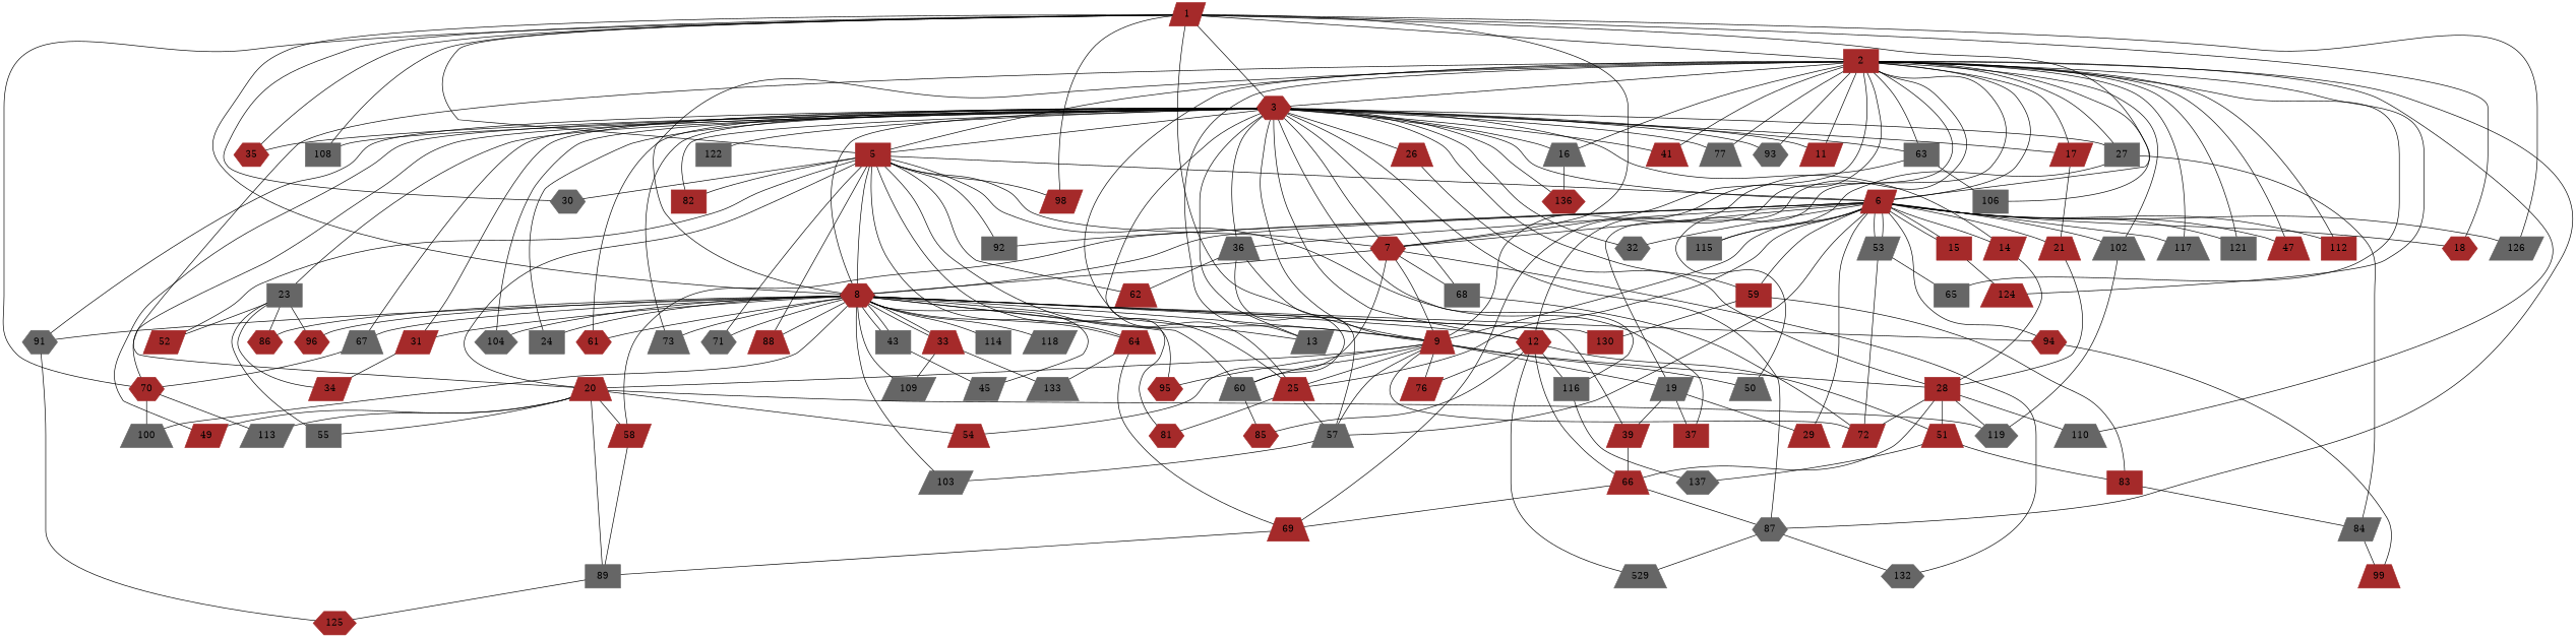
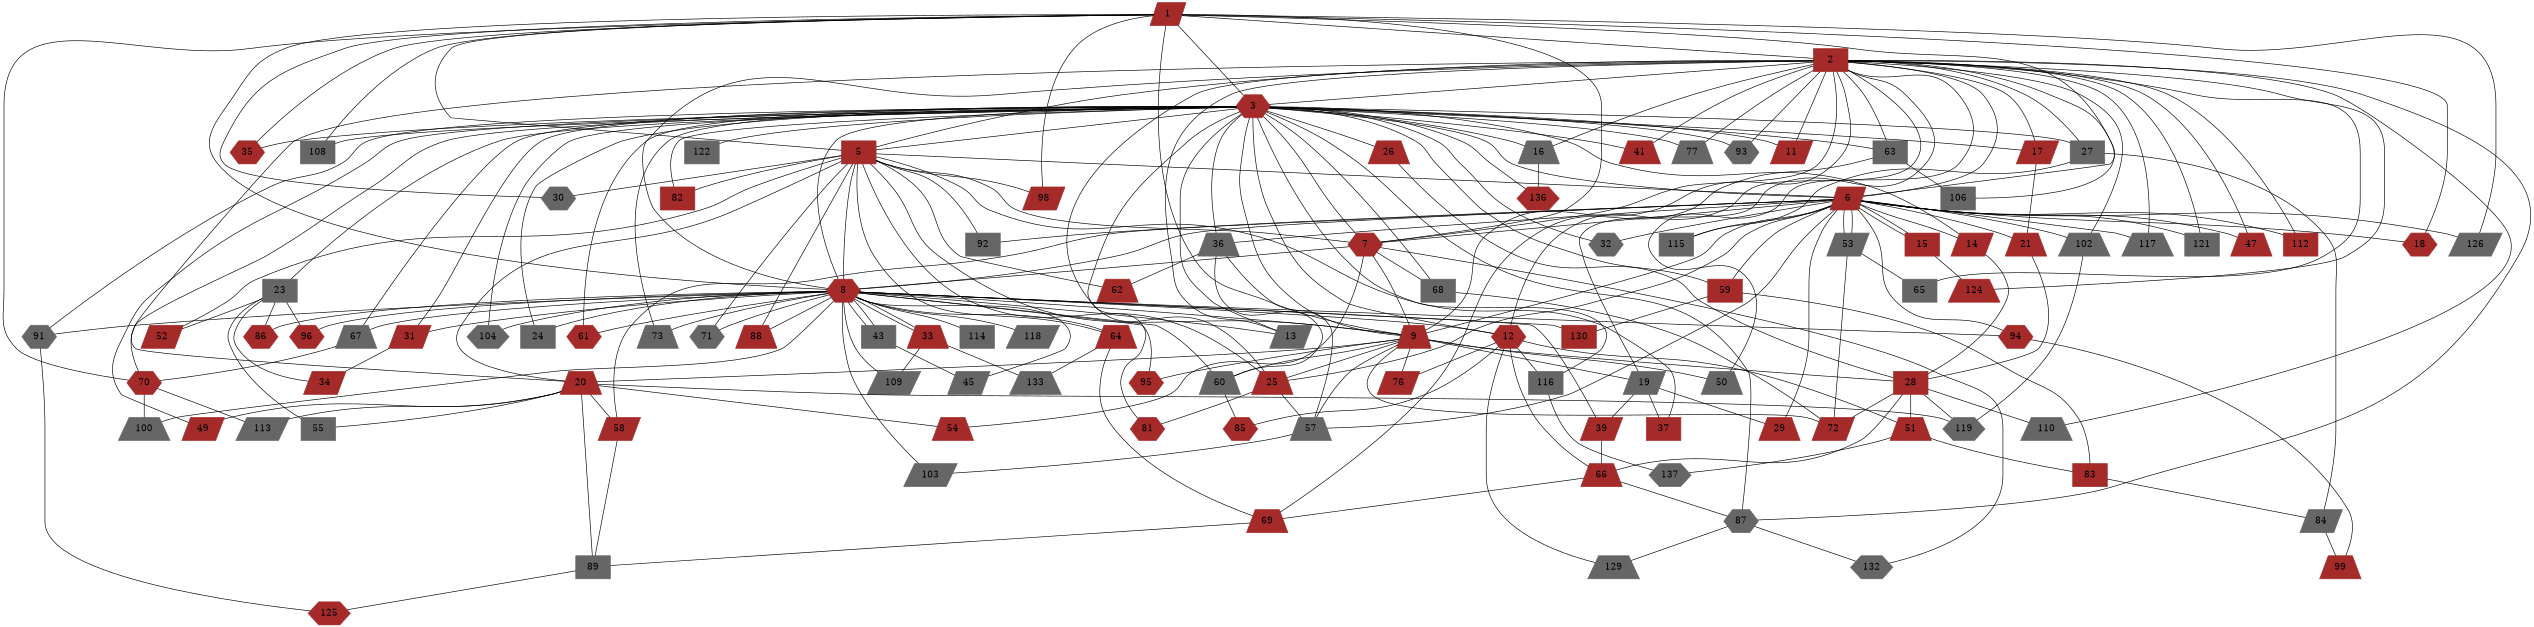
  graph {
    node [color=brown shape=trapezium style=filled]
    1 [shape=parallelogram super="+56"]
    2 [shape=box super="+10"]
    3 [shape=hexagon super="+4"]
    5 [shape=box super="+97"]
    6 [shape=parallelogram super="+105"]
    7 [shape=hexagon super="+22"]
    8 [shape=hexagon super="+44"]
    9 [super="+107"]
    18 [shape=hexagon]
    30 [color=gray40 shape=hexagon]
    35 [shape=hexagon]
    70 [shape=hexagon super="+128"]
    98 [shape=parallelogram]
    108 [color=gray40 shape=box]
    126 [color=gray40 shape=parallelogram]
    11 [shape=parallelogram]
    12 [shape=hexagon super="+38"]
    13 [color=gray40 shape=parallelogram super="+42"]
    16 [color=gray40 super="+46"]
    17 [shape=parallelogram]
    19 [color=gray40 shape=parallelogram super="+131"]
    20 [super="+40"]
    25 [super="+90"]
    27 [color=gray40 shape=box super="+120"]
    41
    47
    50 [color=gray40]
    63 [color=gray40 shape=box]
    65 [color=gray40 shape=box]
    77 [color=gray40]
    87 [color=gray40 shape=hexagon super="+111"]
    93 [color=gray40 shape=hexagon]
    102 [color=gray40]
    106 [color=gray40 shape=box]
    110 [color=gray40]
    112 [shape=box]
    117 [color=gray40]
    121 [color=gray40 shape=box]
    124
    14 [shape=parallelogram]
    23 [color=gray40 shape=box]
    24 [color=gray40 shape=box]
    26 [super="+79"]
    31 [shape=parallelogram]
    32 [color=gray40 shape=hexagon]
    36 [color=gray40 super="+80"]
    49 [shape=parallelogram]
    59 [shape=box]
    61 [shape=hexagon]
    67 [color=gray40]
    68 [color=gray40 shape=box]
    73 [color=gray40]
    81 [shape=hexagon]
    82 [shape=box]
    91 [color=gray40 shape=hexagon]
    104 [color=gray40 shape=hexagon]
    116 [color=gray40 shape=box]
    122 [color=gray40 shape=box]
    136 [shape=hexagon]
    37 [shape=box]
    52 [shape=parallelogram]
    62
    64 [super="+135"]
    71 [color=gray40 shape=hexagon]
    88
    92 [color=gray40 shape=box]
    15 [shape=box]
    21
    29
    53 [color=gray40 shape=parallelogram]
    57 [color=gray40 super="+78"]
    58 [shape=parallelogram]
    94 [shape=hexagon]
    115 [color=gray40 shape=box]
    54
    132 [color=gray40 shape=hexagon]
    33
    39 [shape=parallelogram]
    43 [color=gray40 shape=box]
    45 [color=gray40 shape=parallelogram]
    60 [color=gray40 super="+127"]
    86 [shape=hexagon]
    95 [shape=hexagon]
    96 [shape=hexagon]
    100 [color=gray40]
    103 [color=gray40 shape=parallelogram]
    109 [color=gray40 shape=parallelogram]
    114 [color=gray40 shape=box]
    118 [color=gray40 shape=parallelogram]
    130 [shape=box]
    28 [shape=box super="+48"]
    72 [shape=parallelogram super="+74"]
    76 [shape=parallelogram]
    113 [color=gray40 shape=parallelogram]
    51
    66 [super="+75"]
    85 [shape=hexagon]
-   129 [color=gray40 label=529]
+   129 [color=gray40]
    55 [color=gray40 shape=box super="+101"]
    89 [color=gray40 shape=box super="+123"]
    119 [color=gray40 shape=hexagon super="+134"]
    84 [color=gray40 shape=parallelogram]
    69
    34 [shape=parallelogram]
    83 [shape=box]
    125 [shape=hexagon]
    137 [color=gray40 shape=hexagon]
    133 [color=gray40]
    99
    1 -- 2 [weight=2]
    1 -- 3 [weight=2]
    1 -- 5
    1 -- 6
    1 -- 7
    1 -- 8
    1 -- 9
    1 -- 18
    1 -- 30
    1 -- 35
    1 -- 70
    1 -- 98
    1 -- 108
    1 -- 126
    2 -- 3 [weight=4]
    2 -- 5 [weight=2]
    2 -- 6 [weight=2]
    2 -- 7 [weight=2]
    2 -- 8 [weight=2]
    2 -- 9 [weight=2]
    2 -- 11
    2 -- 12
    2 -- 13
    2 -- 16 [weight=2]
    2 -- 17
    2 -- 19
    2 -- 20
    2 -- 25
    2 -- 27
    2 -- 41
    2 -- 47
    2 -- 50
    2 -- 63
    2 -- 65
    2 -- 77
    2 -- 87
    2 -- 93
    2 -- 102
    2 -- 106
    2 -- 110
    2 -- 112
    2 -- 117
    2 -- 121
    2 -- 124
    3 -- 5 [weight=2]
    3 -- 6 [weight=2]
    3 -- 7 [weight=2]
    3 -- 8 [weight=2]
    3 -- 9 [weight=2]
    3 -- 35
    3 -- 70
    3 -- 108
    3 -- 11
    3 -- 12
    3 -- 13
    3 -- 16
    3 -- 17
    3 -- 27 [weight=2]
    3 -- 41
    3 -- 63
    3 -- 77
    3 -- 87
    3 -- 93
    3 -- 14
    3 -- 23
    3 -- 24
    3 -- 26 [weight=2]
    3 -- 31
    3 -- 32
    3 -- 36
    3 -- 49
    3 -- 59
    3 -- 61
    3 -- 67
    3 -- 68
    3 -- 73
    3 -- 81
    3 -- 82
    3 -- 91
    3 -- 104
    3 -- 116
    3 -- 122 [weight=2]
    3 -- 136
    5 -- 6
    5 -- 7
    5 -- 8 [weight=2]
    5 -- 9
    5 -- 30
    5 -- 98
    5 -- 20
    5 -- 25
    5 -- 82
    5 -- 37
    5 -- 52
    5 -- 62
    5 -- 64
    5 -- 71
    5 -- 88
    5 -- 92
    6 -- 7
    6 -- 8
    6 -- 9
    6 -- 18
    6 -- 126
    6 -- 25
    6 -- 47
    6 -- 102
    6 -- 112
    6 -- 117
    6 -- 121
    6 -- 14
    6 -- 32
    6 -- 36
    6 -- 59
    6 -- 92
    6 -- 15 [weight=2]
    6 -- 15
    6 -- 21
    6 -- 29
    6 -- 53
    6 -- 53
    6 -- 57
    6 -- 58
    6 -- 94
    6 -- 115
    7 -- 8 [weight=2]
    7 -- 9
    7 -- 68
    7 -- 54
    7 -- 132
    8 -- 9
    8 -- 12
    8 -- 13
    8 -- 24
    8 -- 31
    8 -- 61
    8 -- 67
    8 -- 73
    8 -- 91
    8 -- 104
    8 -- 64
    8 -- 71
    8 -- 88
    8 -- 94
    8 -- 33
    8 -- 33
    8 -- 39
    8 -- 43
    8 -- 43
    8 -- 45
    8 -- 60
    8 -- 86
    8 -- 95
    8 -- 96
    8 -- 100
    8 -- 103
    8 -- 109
    8 -- 114
    8 -- 118 [weight=2]
    8 -- 130
    9 -- 19 [weight=2]
    9 -- 20
    9 -- 25
    9 -- 50
    9 -- 57
    9 -- 60
    9 -- 95
    9 -- 28
    9 -- 72
    9 -- 76
    70 -- 100
    70 -- 113
    12 -- 116
    12 -- 76
    12 -- 51
    12 -- 66
    12 -- 85
    12 -- 129
    16 -- 136
    17 -- 21
    19 -- 37
    19 -- 29
    19 -- 39
    20 -- 49
    20 -- 58
    20 -- 54
    20 -- 113
    20 -- 55
    20 -- 89
    20 -- 119
    25 -- 81
    25 -- 57
    27 -- 115
    27 -- 84
    63 -- 106
    63 -- 69
    87 -- 132
    87 -- 129
    102 -- 119
    14 -- 28
    23 -- 52
    23 -- 86
    23 -- 96
    23 -- 55 [weight=2]
    23 -- 34
    26 -- 28
    31 -- 34
    36 -- 62
    36 -- 57
    36 -- 60
    59 -- 130
    59 -- 83
    67 -- 70
    68 -- 72
    91 -- 125
    116 -- 137
    64 -- 69
    64 -- 133
    15 -- 124
    21 -- 28
    53 -- 65
    53 -- 72
    57 -- 103
    58 -- 89
    94 -- 99
    33 -- 109
    33 -- 133
    39 -- 66
    43 -- 45
    60 -- 85
    28 -- 110
    28 -- 72
    28 -- 51
    28 -- 66
    28 -- 119
    51 -- 83
    51 -- 137
    66 -- 87
    66 -- 69
    89 -- 125
    84 -- 99
    69 -- 89
    83 -- 84
  }
